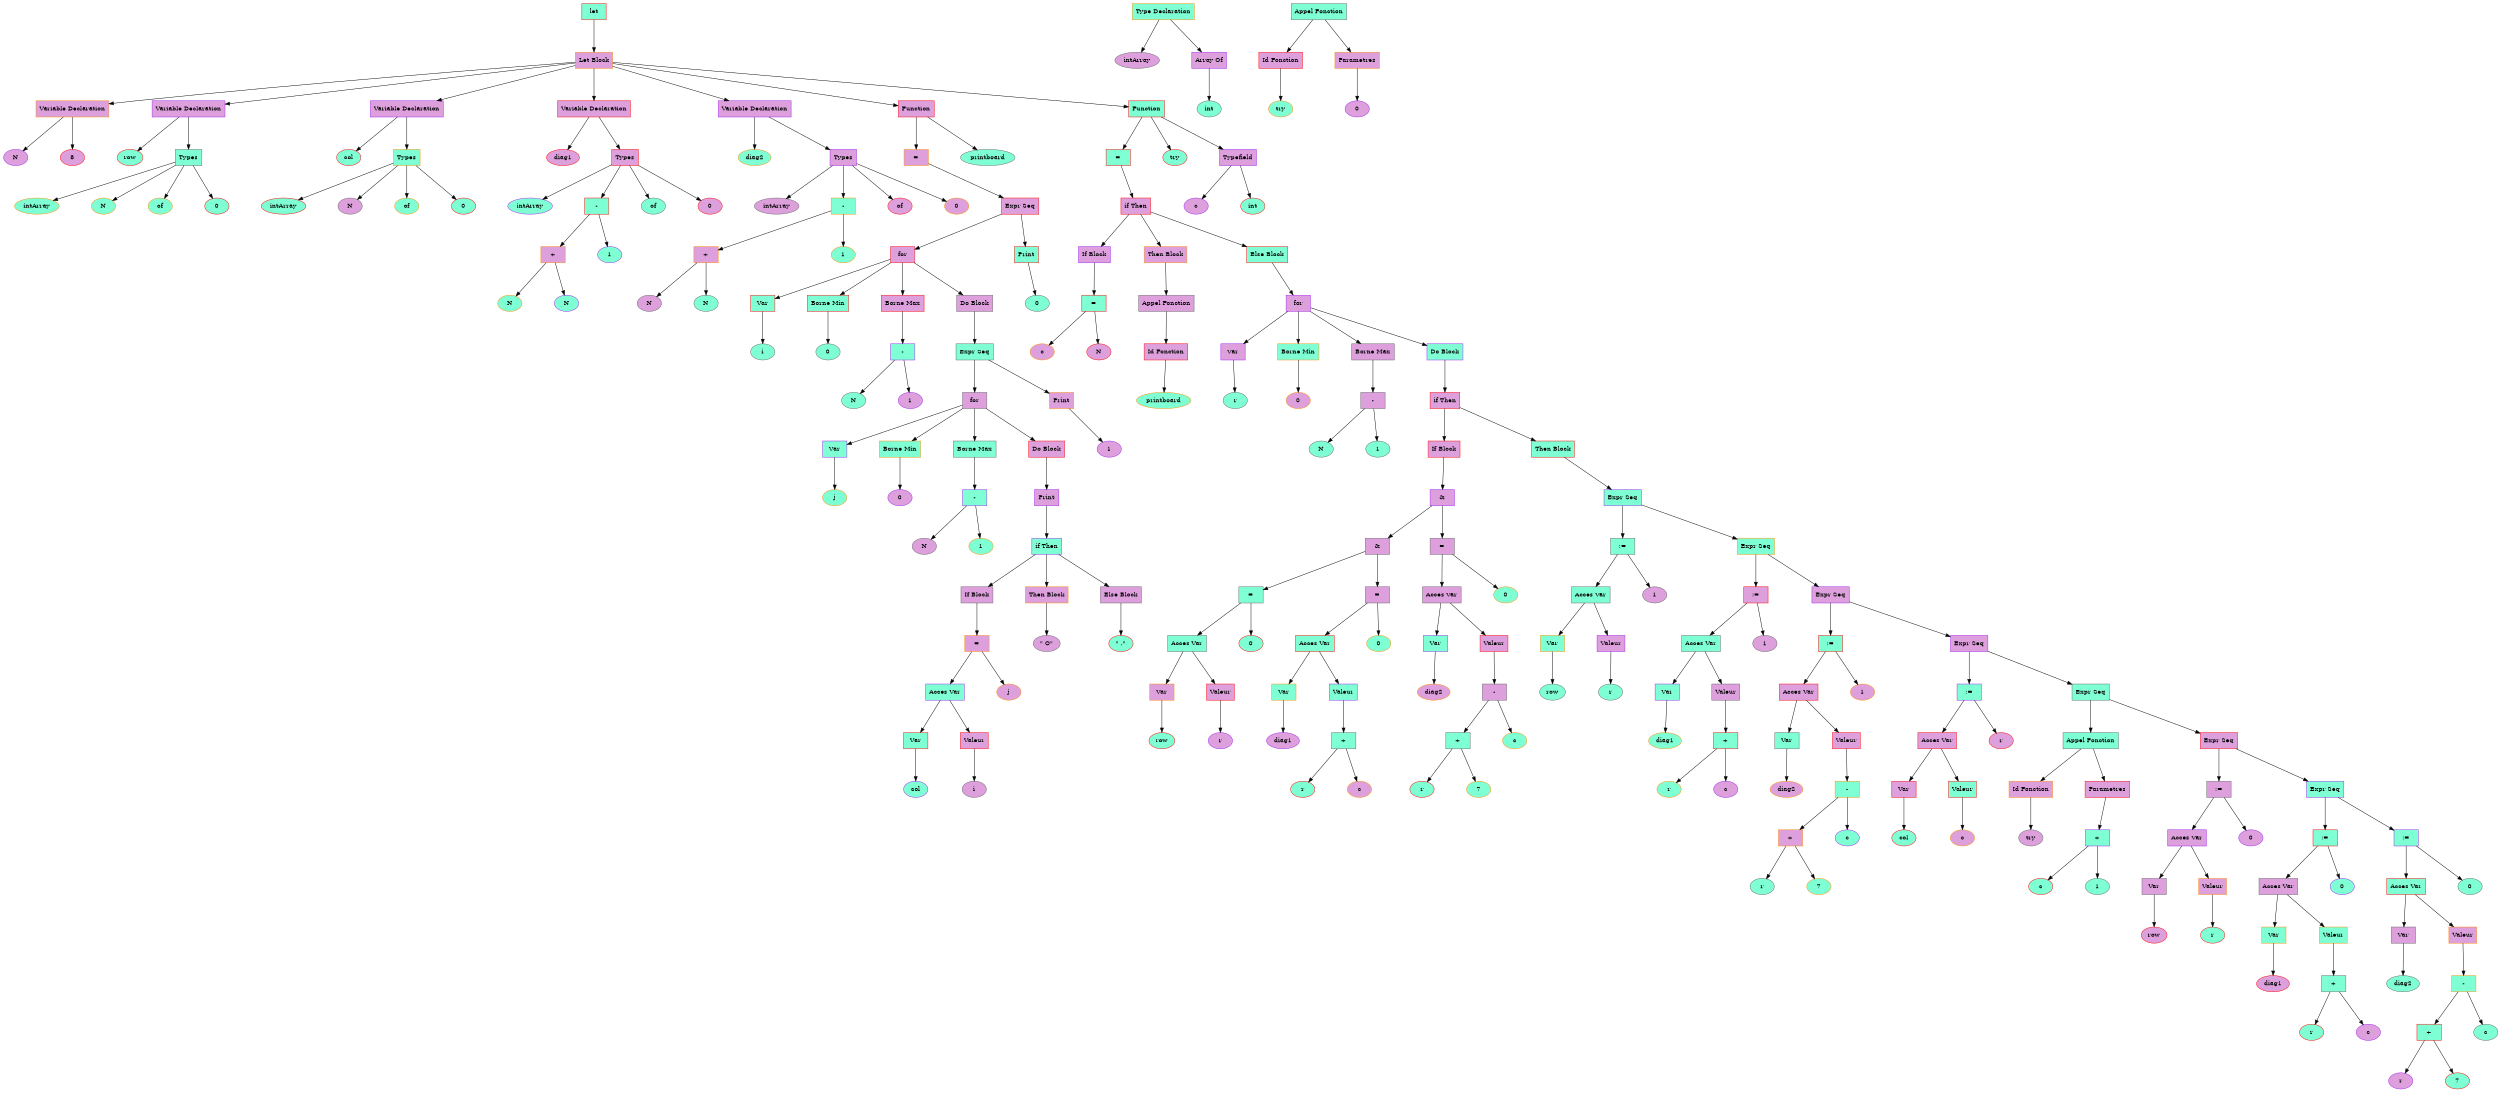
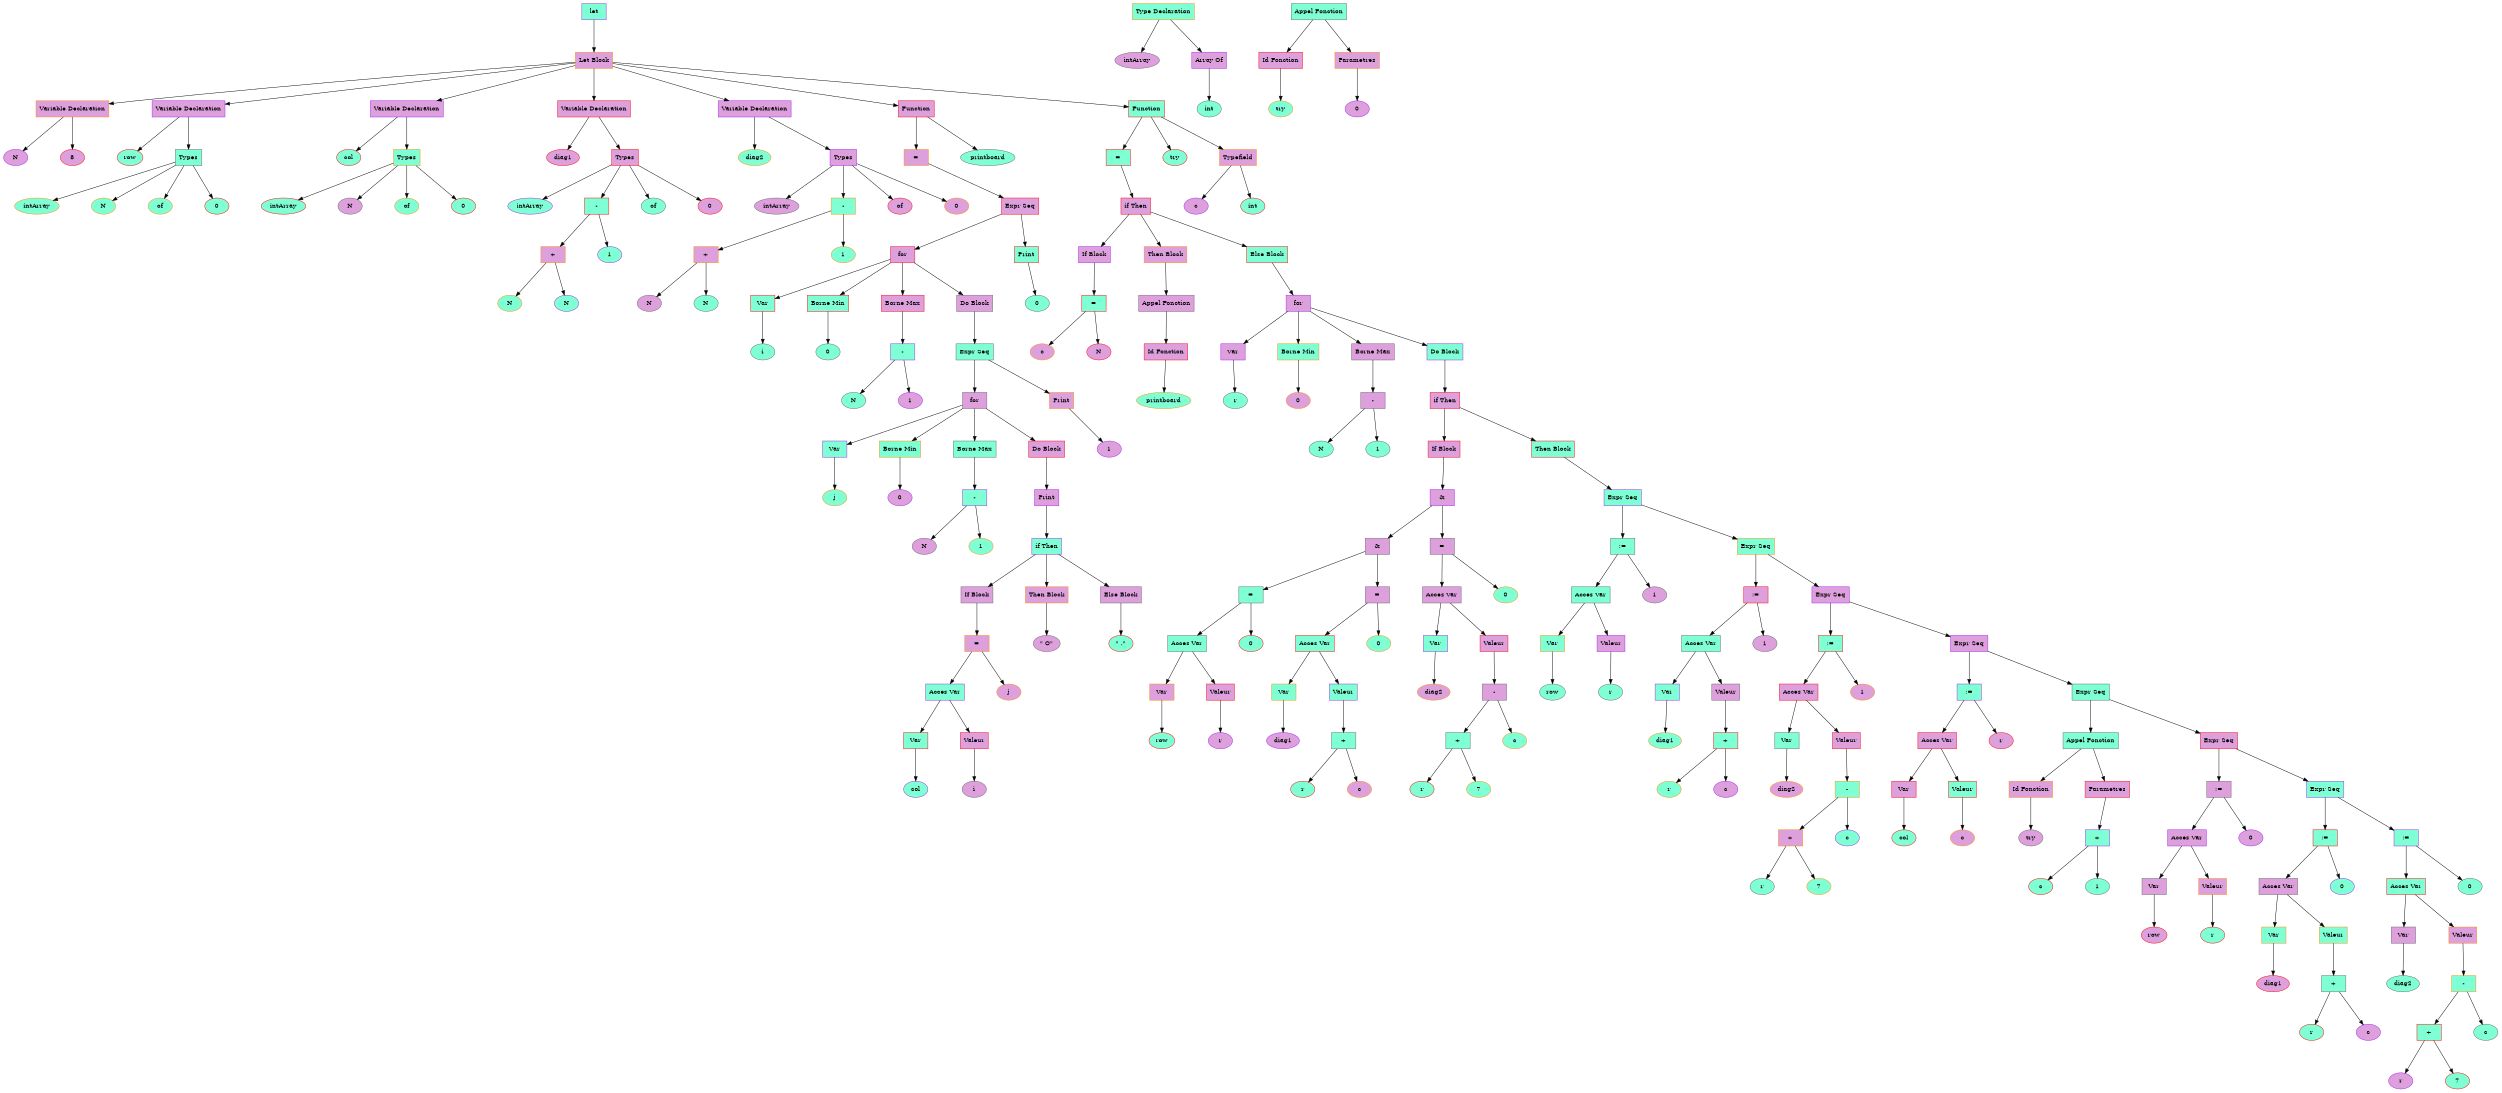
  digraph {
    nodesep=1
    ranksep=1
    node [color=red fillcolor=aquamarine shape=box style=filled]
-   n1 [label=let]
+   n1 [color=purple label=let]
    n2 [color=darkorange fillcolor=plum label="Let Block"]
    n3 [color=darkorange fillcolor=plum label="Variable Declaration"]
    n4 [color=purple fillcolor=plum label="Variable Declaration"]
    n5 [color=purple fillcolor=plum label="Variable Declaration"]
    n6 [fillcolor=plum label="Variable Declaration"]
    n7 [color=purple fillcolor=plum label="Variable Declaration"]
    n8 [fillcolor=plum label=Function]
    n9 [label=Function]
    n10 [color=purple fillcolor=plum label=N shape=oval]
    n11 [fillcolor=plum label=8 shape=oval]
    n12 [color=darkorange label="Type Declaration"]
    n13 [color=gray40 fillcolor=plum label=intArray shape=oval]
    n14 [color=purple fillcolor=plum label="Array Of"]
    n15 [label=row shape=oval]
    n16 [color=gray40 label=Types]
    n17 [label=col shape=oval]
    n18 [color=darkorange label=Types]
    n19 [fillcolor=plum label=diag1 shape=oval]
    n20 [fillcolor=plum label=Types]
    n21 [color=darkorange label=diag2 shape=oval]
    n22 [color=purple fillcolor=plum label=Types]
    n23 [color=darkorange fillcolor=plum label="="]
    n24 [color=gray40 label=printboard shape=oval]
    n25 [label="="]
    n26 [label=try shape=oval]
-   n27 [color=purple fillcolor=plum label=Typefield]
+   n27 [color=darkorange fillcolor=plum label=Typefield]
    n28 [color=gray40 label=int shape=oval]
    n29 [color=darkorange label=intArray shape=oval]
    n30 [color=darkorange label=N shape=oval]
    n31 [color=darkorange label=of shape=oval]
    n32 [label=0 shape=oval]
    n33 [label=intArray shape=oval]
    n34 [color=gray40 fillcolor=plum label=N shape=oval]
    n35 [color=darkorange label=of shape=oval]
    n36 [label=0 shape=oval]
    n37 [color=purple label=intArray shape=oval]
    n38 [label="-"]
    n39 [color=gray40 label=of shape=oval]
    n40 [fillcolor=plum label=0 shape=oval]
    n41 [color=darkorange fillcolor=plum label="+"]
    n42 [color=purple label=1 shape=oval]
    n43 [color=darkorange label=N shape=oval]
    n44 [color=purple label=N shape=oval]
    n45 [color=gray40 fillcolor=plum label=intArray shape=oval]
    n46 [color=darkorange label="-"]
    n47 [fillcolor=plum label=of shape=oval]
    n48 [color=darkorange fillcolor=plum label=0 shape=oval]
    n49 [color=darkorange fillcolor=plum label="+"]
    n50 [color=darkorange label=1 shape=oval]
    n51 [color=gray40 fillcolor=plum label=N shape=oval]
    n52 [color=gray40 label=N shape=oval]
    n53 [fillcolor=plum label="Expr Seq"]
    n54 [fillcolor=plum label=for]
    n55 [label=Print]
    n56 [label=Var]
    n57 [label="Borne Min"]
    n58 [fillcolor=plum label="Borne Max"]
    n59 [color=gray40 fillcolor=plum label="Do Block"]
    n60 [color=gray40 label=0 shape=oval]
    n61 [color=gray40 label=0 shape=oval]
    n62 [color=gray40 label=N shape=oval]
    n63 [color=purple fillcolor=plum label=1 shape=oval]
    n64 [color=purple label="-"]
    n65 [color=gray40 label="Expr Seq"]
    n66 [color=gray40 fillcolor=plum label=for]
    n67 [color=darkorange fillcolor=plum label=Print]
    n68 [color=purple label=Var]
    n69 [color=darkorange label="Borne Min"]
    n70 [color=gray40 label="Borne Max"]
    n71 [fillcolor=plum label="Do Block"]
    n72 [color=purple fillcolor=plum label=1 shape=oval]
    n73 [color=purple fillcolor=plum label=0 shape=oval]
    n74 [color=gray40 fillcolor=plum label=N shape=oval]
    n75 [color=darkorange label=1 shape=oval]
    n76 [color=purple label="-"]
    n77 [color=purple label="if Then"]
    n78 [color=gray40 fillcolor=plum label="If Block"]
    n79 [color=darkorange fillcolor=plum label="Then Block"]
    n80 [color=gray40 fillcolor=plum label="Else Block"]
    n81 [color=darkorange fillcolor=plum label="="]
    n82 [color=gray40 fillcolor=plum label="\" O\"" shape=oval]
    n83 [label="\" .\"" shape=oval]
    n84 [color=purple label="Acces Var"]
    n85 [color=darkorange fillcolor=plum label=j shape=oval]
    n86 [label=Var]
    n87 [fillcolor=plum label=Valeur]
    n88 [color=purple label=col shape=oval]
    n89 [color=gray40 fillcolor=plum label=i shape=oval]
    n90 [color=purple fillcolor=plum label=Print]
    n91 [color=darkorange label=j shape=oval]
    n92 [color=gray40 label=i shape=oval]
    n93 [fillcolor=plum label="if Then"]
    n94 [color=purple fillcolor=plum label=c shape=oval]
    n95 [label=int shape=oval]
    n96 [color=purple fillcolor=plum label="If Block"]
    n97 [color=darkorange fillcolor=plum label="Then Block"]
    n98 [label="Else Block"]
    n99 [label="="]
    n100 [color=gray40 fillcolor=plum label="Appel Fonction"]
    n101 [color=purple fillcolor=plum label=for]
    n102 [color=darkorange fillcolor=plum label=c shape=oval]
    n103 [fillcolor=plum label=N shape=oval]
    n104 [fillcolor=plum label="Id Fonction"]
    n105 [color=darkorange label=printboard shape=oval]
    n106 [color=purple fillcolor=plum label=Var]
    n107 [color=darkorange label="Borne Min"]
    n108 [color=gray40 fillcolor=plum label="Borne Max"]
    n109 [color=purple label="Do Block"]
    n110 [color=darkorange fillcolor=plum label=0 shape=oval]
    n111 [color=gray40 label=N shape=oval]
    n112 [color=gray40 label=1 shape=oval]
    n113 [color=gray40 fillcolor=plum label="-"]
    n114 [fillcolor=plum label="if Then"]
    n115 [fillcolor=plum label="If Block"]
    n116 [label="Then Block"]
    n117 [color=purple fillcolor=plum label="&"]
    n118 [color=purple label="Expr Seq"]
    n119 [color=gray40 fillcolor=plum label="&"]
    n120 [color=gray40 fillcolor=plum label="="]
    n121 [color=gray40 label=":="]
    n122 [color=darkorange label="Expr Seq"]
    n123 [color=gray40 label="Acces Var"]
    n124 [color=darkorange fillcolor=plum label=Var]
    n125 [fillcolor=plum label=Valeur]
    n126 [label=row shape=oval]
    n127 [color=purple fillcolor=plum label=r shape=oval]
    n128 [label=0 shape=oval]
    n129 [color=gray40 label="="]
    n130 [label="Acces Var"]
    n131 [color=darkorange label=Var]
    n132 [color=purple label=Valeur]
    n133 [color=purple fillcolor=plum label=diag1 shape=oval]
    n134 [color=gray40 label="+"]
    n135 [label=r shape=oval]
    n136 [color=darkorange fillcolor=plum label=c shape=oval]
    n137 [color=darkorange label=0 shape=oval]
    n138 [color=gray40 fillcolor=plum label="="]
    n139 [color=gray40 fillcolor=plum label="Acces Var"]
    n140 [color=purple label=Var]
    n141 [fillcolor=plum label=Valeur]
    n142 [color=darkorange fillcolor=plum label=diag2 shape=oval]
    n143 [color=gray40 fillcolor=plum label="-"]
    n144 [color=gray40 label="+"]
    n145 [color=darkorange label=c shape=oval]
    n146 [label=r shape=oval]
    n147 [color=darkorange label=7 shape=oval]
    n148 [color=darkorange label=0 shape=oval]
    n149 [color=gray40 label="Acces Var"]
    n150 [color=gray40 fillcolor=plum label=1 shape=oval]
    n151 [fillcolor=plum label=":="]
    n152 [color=purple fillcolor=plum label="Expr Seq"]
    n153 [color=darkorange label=Var]
    n154 [color=purple fillcolor=plum label=Valeur]
    n155 [color=gray40 label=row shape=oval]
    n156 [color=gray40 label=r shape=oval]
    n157 [color=gray40 label="Acces Var"]
    n158 [color=gray40 fillcolor=plum label=1 shape=oval]
    n159 [label=":="]
    n160 [color=purple fillcolor=plum label="Expr Seq"]
    n161 [color=purple label=Var]
    n162 [color=gray40 fillcolor=plum label=Valeur]
    n163 [color=darkorange label=diag1 shape=oval]
    n164 [label="+"]
    n165 [color=darkorange label=r shape=oval]
    n166 [color=purple fillcolor=plum label=c shape=oval]
    n167 [fillcolor=plum label="Acces Var"]
    n168 [color=darkorange fillcolor=plum label=1 shape=oval]
    n169 [color=purple label=":="]
    n170 [color=gray40 label="Expr Seq"]
    n171 [color=gray40 label=Var]
    n172 [fillcolor=plum label=Valeur]
    n173 [color=darkorange fillcolor=plum label=diag2 shape=oval]
    n174 [color=darkorange label="-"]
    n175 [color=darkorange fillcolor=plum label="+"]
    n176 [color=purple label=c shape=oval]
    n177 [color=gray40 label=r shape=oval]
    n178 [color=darkorange label=7 shape=oval]
    n179 [fillcolor=plum label="Acces Var"]
    n180 [fillcolor=plum label=r shape=oval]
    n181 [color=gray40 label="Appel Fonction"]
    n182 [fillcolor=plum label="Expr Seq"]
    n183 [fillcolor=plum label=Var]
    n184 [label=Valeur]
    n185 [label=col shape=oval]
    n186 [color=darkorange fillcolor=plum label=c shape=oval]
    n187 [color=darkorange fillcolor=plum label="Id Fonction"]
    n188 [fillcolor=plum label=Parametres]
    n189 [color=gray40 fillcolor=plum label=":="]
    n190 [color=purple label="Expr Seq"]
    n191 [color=gray40 fillcolor=plum label=try shape=oval]
    n192 [color=purple label="+"]
    n193 [label=c shape=oval]
    n194 [color=gray40 label=1 shape=oval]
    n195 [color=purple fillcolor=plum label="Acces Var"]
    n196 [color=purple fillcolor=plum label=0 shape=oval]
    n197 [label=":="]
    n198 [color=purple label=":="]
    n199 [color=gray40 fillcolor=plum label=Var]
    n200 [color=darkorange fillcolor=plum label=Valeur]
    n201 [fillcolor=plum label=row shape=oval]
    n202 [label=r shape=oval]
    n203 [color=gray40 fillcolor=plum label="Acces Var"]
    n204 [color=purple label=0 shape=oval]
    n205 [label="Acces Var"]
    n206 [color=gray40 label=0 shape=oval]
    n207 [color=darkorange label=Var]
    n208 [color=darkorange label=Valeur]
    n209 [fillcolor=plum label=diag1 shape=oval]
    n210 [color=gray40 label="+"]
    n211 [label=r shape=oval]
    n212 [color=purple fillcolor=plum label=c shape=oval]
    n213 [color=gray40 fillcolor=plum label=Var]
    n214 [color=darkorange fillcolor=plum label=Valeur]
    n215 [color=gray40 label=diag2 shape=oval]
    n216 [color=darkorange label="-"]
    n217 [label="+"]
    n218 [color=gray40 label=c shape=oval]
    n219 [color=purple fillcolor=plum label=r shape=oval]
    n220 [label=7 shape=oval]
    n221 [color=gray40 label=r shape=oval]
    n222 [color=gray40 label="Appel Fonction"]
    n223 [fillcolor=plum label="Id Fonction"]
    n224 [color=darkorange fillcolor=plum label=Parametres]
    n225 [color=darkorange label=try shape=oval]
    n226 [color=purple fillcolor=plum label=0 shape=oval]
    n1 -> n2
    n2 -> n3
    n2 -> n4
    n2 -> n5
    n2 -> n6
    n2 -> n7
    n2 -> n8
    n2 -> n9
    n3 -> n10
    n3 -> n11
    n4 -> n15
    n4 -> n16
    n5 -> n17
    n5 -> n18
    n6 -> n19
    n6 -> n20
    n7 -> n21
    n7 -> n22
    n8 -> n23
    n8 -> n24
    n9 -> n25
    n9 -> n26
    n9 -> n27
    n12 -> n13
    n12 -> n14
    n14 -> n28
    n16 -> n29
    n16 -> n30
    n16 -> n31
    n16 -> n32
    n18 -> n33
    n18 -> n34
    n18 -> n35
    n18 -> n36
    n20 -> n37
    n20 -> n38
    n20 -> n39
    n20 -> n40
    n22 -> n45
    n22 -> n46
    n22 -> n47
    n22 -> n48
    n23 -> n53
    n25 -> n93
    n27 -> n94
    n27 -> n95
    n38 -> n41
    n38 -> n42
    n41 -> n43
    n41 -> n44
    n46 -> n49
    n46 -> n50
    n49 -> n51
    n49 -> n52
    n53 -> n54
    n53 -> n55
    n54 -> n56
    n54 -> n57
    n54 -> n58
    n54 -> n59
    n55 -> n60
    n56 -> n92
    n57 -> n61
    n58 -> n64
    n59 -> n65
    n64 -> n62
    n64 -> n63
    n65 -> n66
    n65 -> n67
    n66 -> n68
    n66 -> n69
    n66 -> n70
    n66 -> n71
    n67 -> n72
    n68 -> n91
    n69 -> n73
    n70 -> n76
    n71 -> n90
    n76 -> n74
    n76 -> n75
    n77 -> n78
    n77 -> n79
    n77 -> n80
    n78 -> n81
    n79 -> n82
    n80 -> n83
    n81 -> n84
    n81 -> n85
    n84 -> n86
    n84 -> n87
    n86 -> n88
    n87 -> n89
    n90 -> n77
    n93 -> n96
    n93 -> n97
    n93 -> n98
    n96 -> n99
    n97 -> n100
    n98 -> n101
    n99 -> n102
    n99 -> n103
    n100 -> n104
    n101 -> n106
    n101 -> n107
    n101 -> n108
    n101 -> n109
    n104 -> n105
    n106 -> n221
    n107 -> n110
    n108 -> n113
    n109 -> n114
    n113 -> n111
    n113 -> n112
    n114 -> n115
    n114 -> n116
    n115 -> n117
    n116 -> n118
    n117 -> n119
    n117 -> n120
    n118 -> n121
    n118 -> n122
    n119 -> n129
    n119 -> n138
    n120 -> n139
    n120 -> n148
    n121 -> n149
    n121 -> n150
    n122 -> n151
    n122 -> n152
    n123 -> n124
    n123 -> n125
    n124 -> n126
    n125 -> n127
    n129 -> n123
    n129 -> n128
    n130 -> n131
    n130 -> n132
    n131 -> n133
    n132 -> n134
    n134 -> n135
    n134 -> n136
    n138 -> n130
    n138 -> n137
    n139 -> n140
    n139 -> n141
    n140 -> n142
    n141 -> n143
    n143 -> n144
    n143 -> n145
    n144 -> n146
    n144 -> n147
    n149 -> n153
    n149 -> n154
    n151 -> n157
    n151 -> n158
    n152 -> n159
    n152 -> n160
    n153 -> n155
    n154 -> n156
    n157 -> n161
    n157 -> n162
    n159 -> n167
    n159 -> n168
    n160 -> n169
    n160 -> n170
    n161 -> n163
    n162 -> n164
    n164 -> n165
    n164 -> n166
    n167 -> n171
    n167 -> n172
    n169 -> n179
    n169 -> n180
    n170 -> n181
    n170 -> n182
    n171 -> n173
    n172 -> n174
    n174 -> n175
    n174 -> n176
    n175 -> n177
    n175 -> n178
    n179 -> n183
    n179 -> n184
    n181 -> n187
    n181 -> n188
    n182 -> n189
    n182 -> n190
    n183 -> n185
    n184 -> n186
    n187 -> n191
    n188 -> n192
    n189 -> n195
    n189 -> n196
    n190 -> n197
    n190 -> n198
    n192 -> n193
    n192 -> n194
    n195 -> n199
    n195 -> n200
    n197 -> n203
    n197 -> n204
    n198 -> n205
    n198 -> n206
    n199 -> n201
    n200 -> n202
    n203 -> n207
    n203 -> n208
    n205 -> n213
    n205 -> n214
    n207 -> n209
    n208 -> n210
    n210 -> n211
    n210 -> n212
    n213 -> n215
    n214 -> n216
    n216 -> n217
    n216 -> n218
    n217 -> n219
    n217 -> n220
    n222 -> n223
    n222 -> n224
    n223 -> n225
    n224 -> n226
  }
